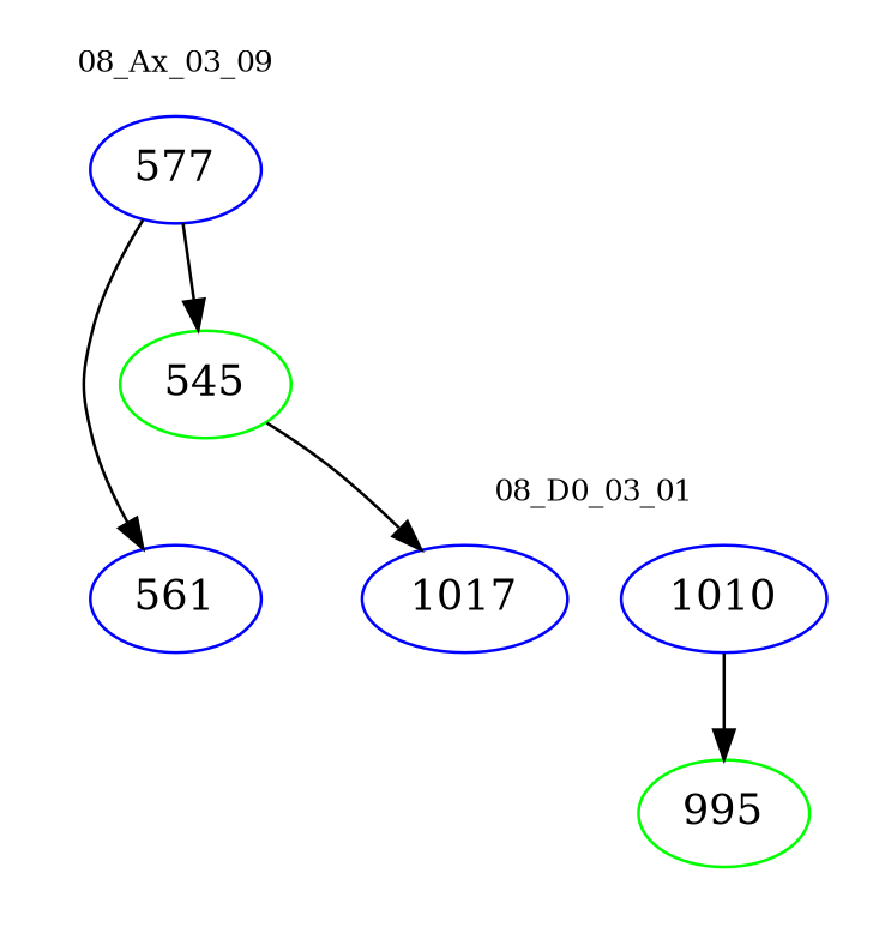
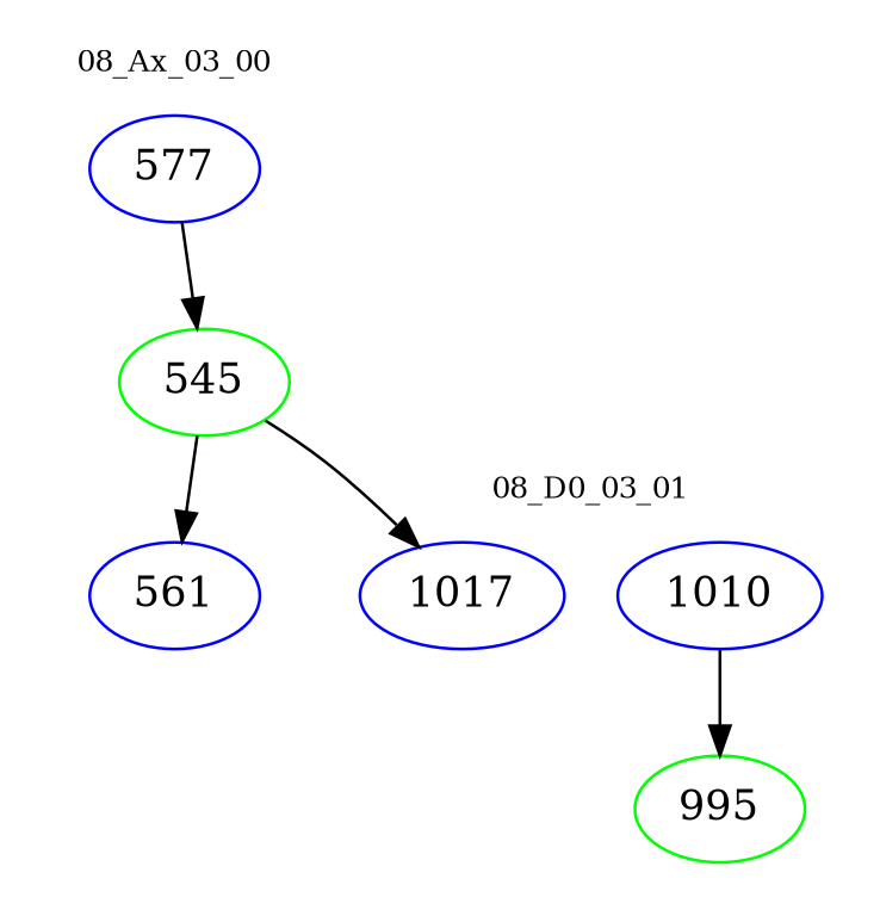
  digraph {
    node [color=blue]
    edge [color=black]
    n1 [label=577]
    n2 [color=green label=545]
    n3 [label=561]
    n4 [label=1010]
    n5 [color=green label=995]
    n6 [label=1017]
    subgraph cluster_1 {
      color=white
      fontsize=10
-     label="08_Ax_03_09"
+     label="08_Ax_03_00"
      n1
      n2
      n3
    }
    subgraph cluster_2 {
      color=white
      fontsize=10
      label="08_D0_03_01"
      n4
      n5
      n6
    }
    n1 -> n2
-   n1 -> n3
+   n2 -> n3
    n2 -> n6
    n4 -> n5
  }
